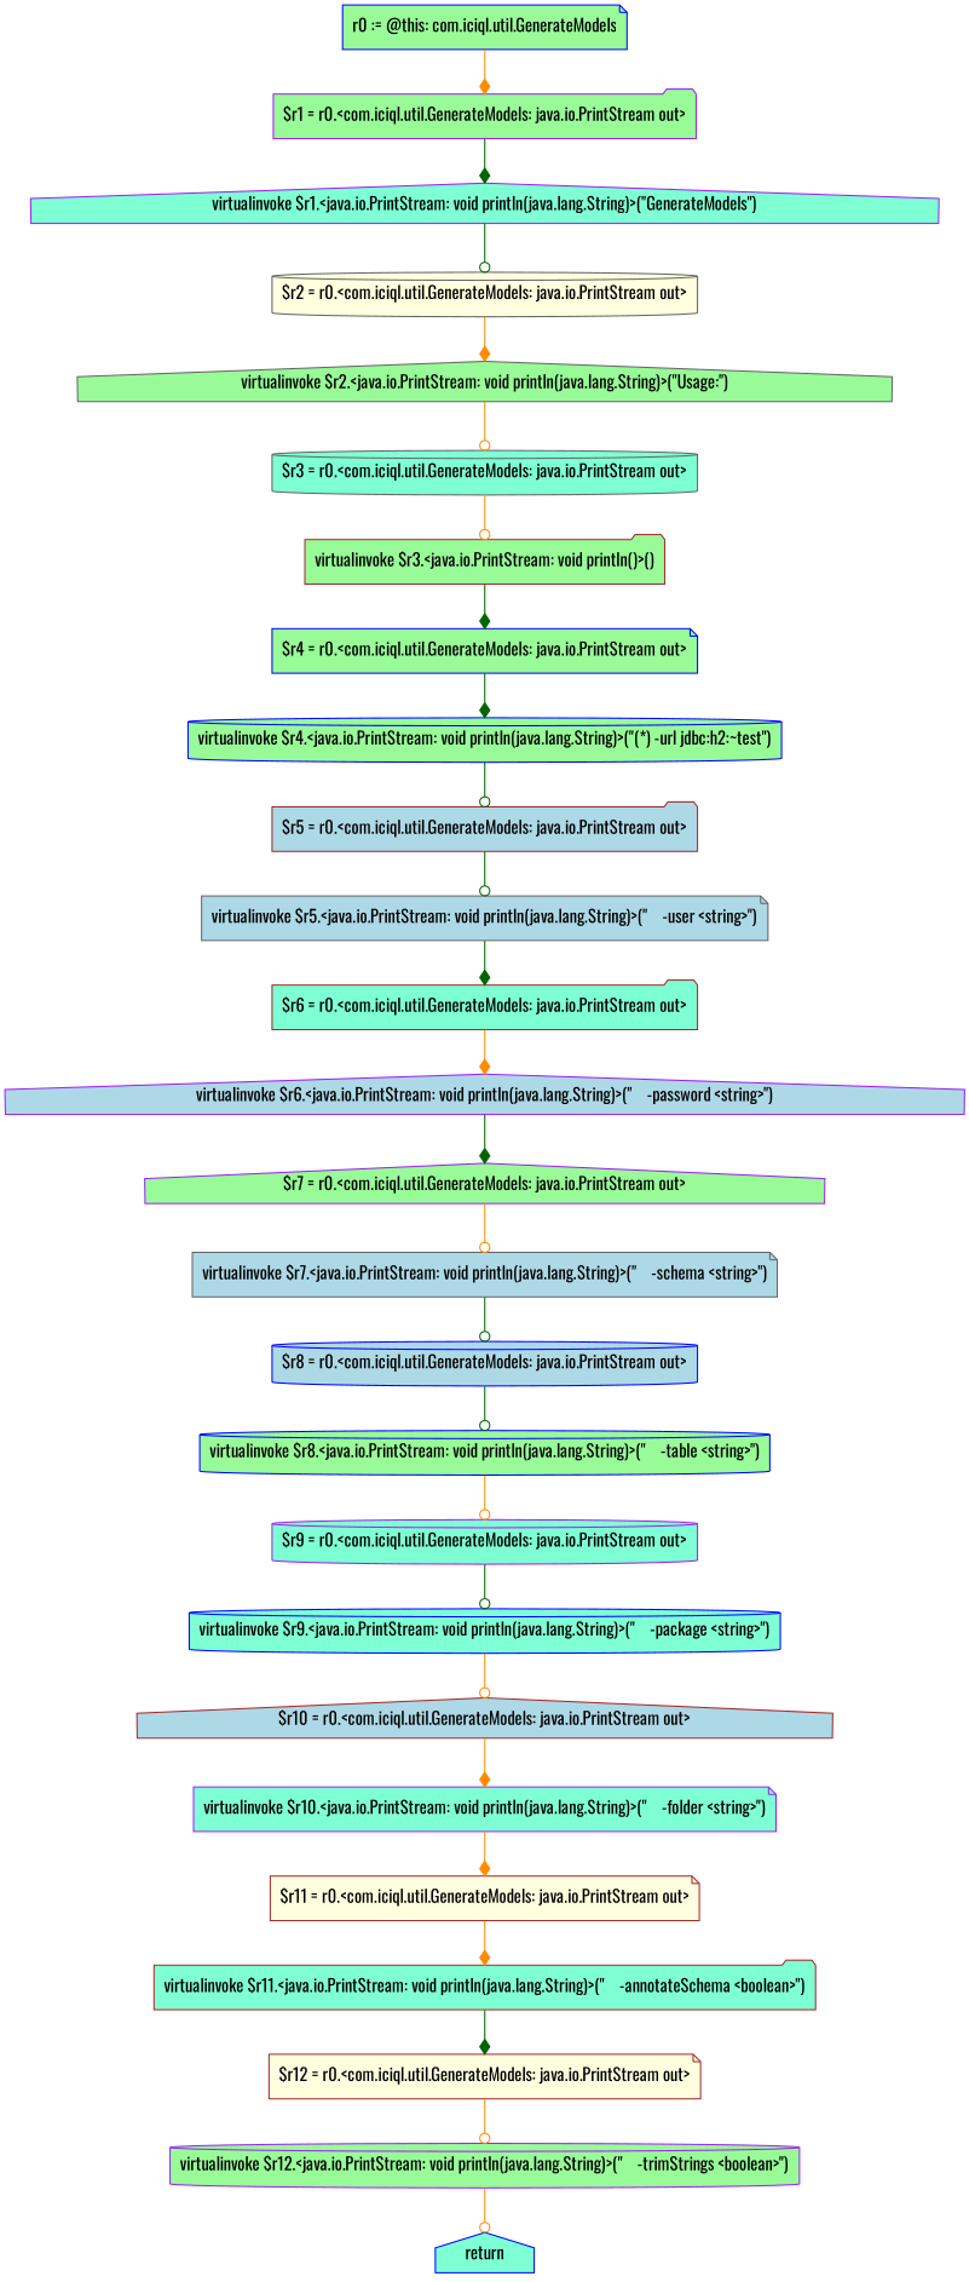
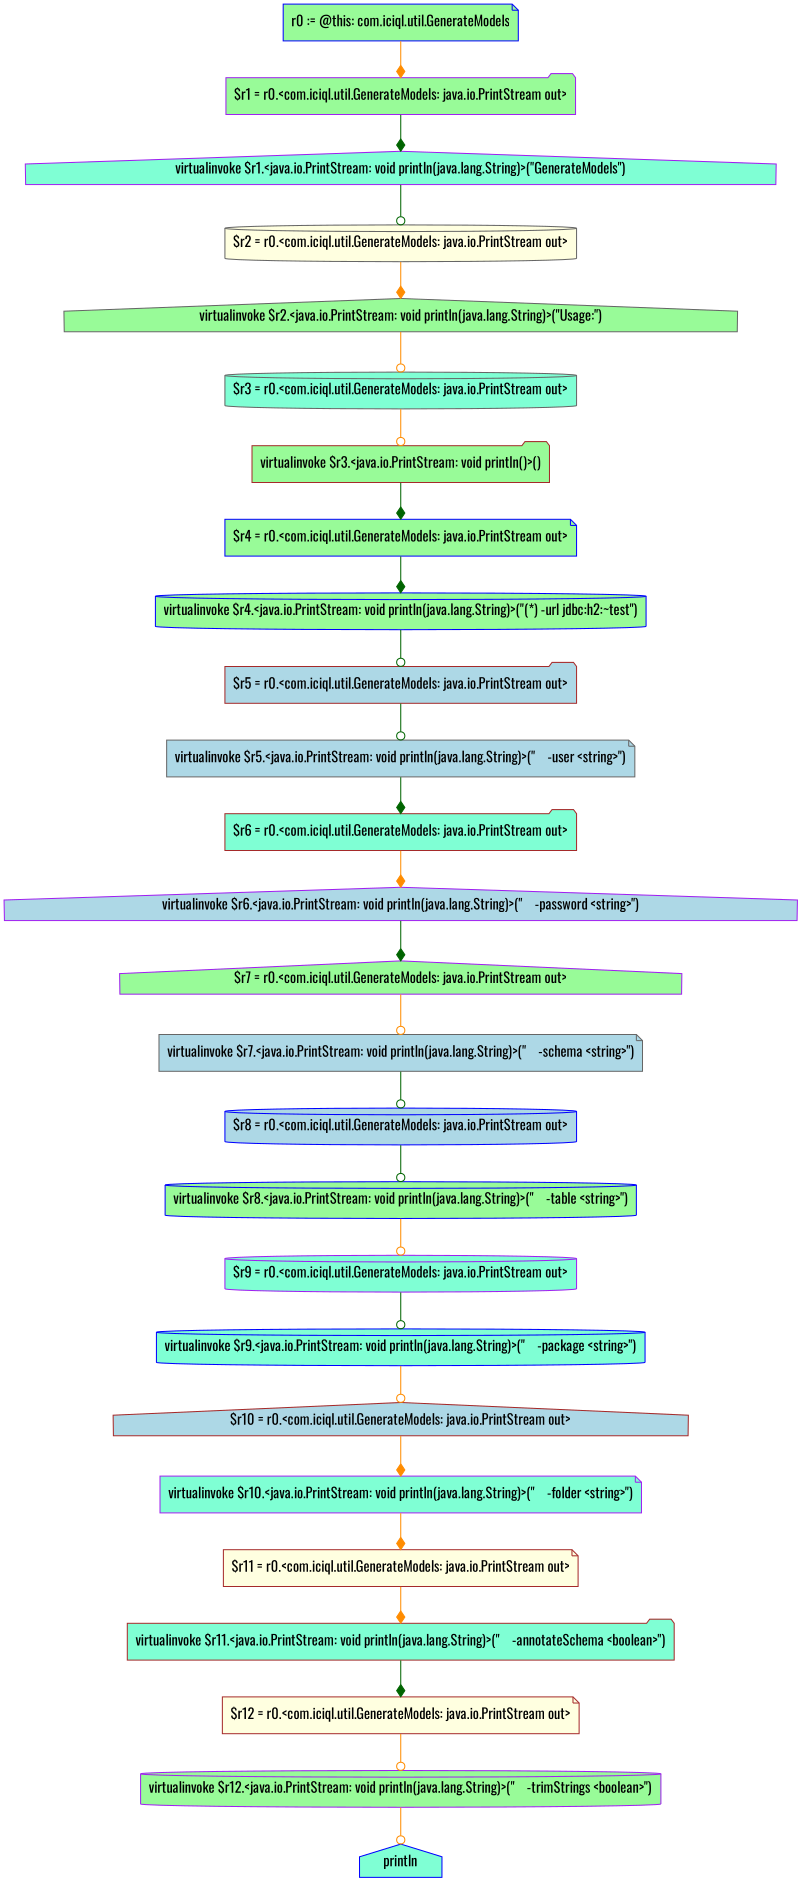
  digraph {
    fontname=Oswald
    node [style=filled fillcolor=palegreen color=blue shape=cylinder fontname=Oswald]
    edge [color=darkorange arrowhead=odot fontname=Oswald]
    "r0 := @this: com.iciql.util.GenerateModels" [shape=note]
    "$r1 = r0.<com.iciql.util.GenerateModels: java.io.PrintStream out>" [color=purple shape=folder]
    "virtualinvoke $r1.<java.io.PrintStream: void println(java.lang.String)>(\"GenerateModels\")" [fillcolor=aquamarine color=purple shape=house]
    "$r2 = r0.<com.iciql.util.GenerateModels: java.io.PrintStream out>" [fillcolor=lightyellow color=gray40]
    "virtualinvoke $r2.<java.io.PrintStream: void println(java.lang.String)>(\"Usage:\")" [color=gray40 shape=house]
    "$r3 = r0.<com.iciql.util.GenerateModels: java.io.PrintStream out>" [fillcolor=aquamarine color=gray40]
    "virtualinvoke $r3.<java.io.PrintStream: void println()>()" [color=brown shape=folder]
    "$r4 = r0.<com.iciql.util.GenerateModels: java.io.PrintStream out>" [shape=note]
    "virtualinvoke $r4.<java.io.PrintStream: void println(java.lang.String)>(\"(*) -url jdbc:h2:~test\")"
    "$r5 = r0.<com.iciql.util.GenerateModels: java.io.PrintStream out>" [fillcolor=lightblue color=brown shape=folder]
    "virtualinvoke $r5.<java.io.PrintStream: void println(java.lang.String)>(\"    -user <string>\")" [fillcolor=lightblue color=gray40 shape=note]
    "$r6 = r0.<com.iciql.util.GenerateModels: java.io.PrintStream out>" [fillcolor=aquamarine color=brown shape=folder]
    "virtualinvoke $r6.<java.io.PrintStream: void println(java.lang.String)>(\"    -password <string>\")" [fillcolor=lightblue color=purple shape=house]
    "$r7 = r0.<com.iciql.util.GenerateModels: java.io.PrintStream out>" [color=purple shape=house]
    "virtualinvoke $r7.<java.io.PrintStream: void println(java.lang.String)>(\"    -schema <string>\")" [fillcolor=lightblue color=gray40 shape=note]
    "$r8 = r0.<com.iciql.util.GenerateModels: java.io.PrintStream out>" [fillcolor=lightblue]
    "virtualinvoke $r8.<java.io.PrintStream: void println(java.lang.String)>(\"    -table <string>\")"
    "$r9 = r0.<com.iciql.util.GenerateModels: java.io.PrintStream out>" [fillcolor=aquamarine color=purple]
    "virtualinvoke $r9.<java.io.PrintStream: void println(java.lang.String)>(\"    -package <string>\")" [fillcolor=aquamarine]
    "$r10 = r0.<com.iciql.util.GenerateModels: java.io.PrintStream out>" [fillcolor=lightblue color=brown shape=house]
    "virtualinvoke $r10.<java.io.PrintStream: void println(java.lang.String)>(\"    -folder <string>\")" [fillcolor=aquamarine color=purple shape=note]
    "$r11 = r0.<com.iciql.util.GenerateModels: java.io.PrintStream out>" [fillcolor=lightyellow color=brown shape=note]
    "virtualinvoke $r11.<java.io.PrintStream: void println(java.lang.String)>(\"    -annotateSchema <boolean>\")" [fillcolor=aquamarine color=brown shape=folder]
    "$r12 = r0.<com.iciql.util.GenerateModels: java.io.PrintStream out>" [fillcolor=lightyellow color=brown shape=note]
    "virtualinvoke $r12.<java.io.PrintStream: void println(java.lang.String)>(\"    -trimStrings <boolean>\")" [color=purple]
-   return [fillcolor=aquamarine shape=house]
+   return [fillcolor=aquamarine shape=house label=println]
    "r0 := @this: com.iciql.util.GenerateModels" -> "$r1 = r0.<com.iciql.util.GenerateModels: java.io.PrintStream out>" [arrowhead=diamond]
    "$r1 = r0.<com.iciql.util.GenerateModels: java.io.PrintStream out>" -> "virtualinvoke $r1.<java.io.PrintStream: void println(java.lang.String)>(\"GenerateModels\")" [color=darkgreen arrowhead=diamond]
    "virtualinvoke $r1.<java.io.PrintStream: void println(java.lang.String)>(\"GenerateModels\")" -> "$r2 = r0.<com.iciql.util.GenerateModels: java.io.PrintStream out>" [color=darkgreen]
    "$r2 = r0.<com.iciql.util.GenerateModels: java.io.PrintStream out>" -> "virtualinvoke $r2.<java.io.PrintStream: void println(java.lang.String)>(\"Usage:\")" [arrowhead=diamond]
    "virtualinvoke $r2.<java.io.PrintStream: void println(java.lang.String)>(\"Usage:\")" -> "$r3 = r0.<com.iciql.util.GenerateModels: java.io.PrintStream out>"
    "$r3 = r0.<com.iciql.util.GenerateModels: java.io.PrintStream out>" -> "virtualinvoke $r3.<java.io.PrintStream: void println()>()"
    "virtualinvoke $r3.<java.io.PrintStream: void println()>()" -> "$r4 = r0.<com.iciql.util.GenerateModels: java.io.PrintStream out>" [color=darkgreen arrowhead=diamond]
    "$r4 = r0.<com.iciql.util.GenerateModels: java.io.PrintStream out>" -> "virtualinvoke $r4.<java.io.PrintStream: void println(java.lang.String)>(\"(*) -url jdbc:h2:~test\")" [color=darkgreen arrowhead=diamond]
    "virtualinvoke $r4.<java.io.PrintStream: void println(java.lang.String)>(\"(*) -url jdbc:h2:~test\")" -> "$r5 = r0.<com.iciql.util.GenerateModels: java.io.PrintStream out>" [color=darkgreen]
    "$r5 = r0.<com.iciql.util.GenerateModels: java.io.PrintStream out>" -> "virtualinvoke $r5.<java.io.PrintStream: void println(java.lang.String)>(\"    -user <string>\")" [color=darkgreen]
    "virtualinvoke $r5.<java.io.PrintStream: void println(java.lang.String)>(\"    -user <string>\")" -> "$r6 = r0.<com.iciql.util.GenerateModels: java.io.PrintStream out>" [color=darkgreen arrowhead=diamond]
    "$r6 = r0.<com.iciql.util.GenerateModels: java.io.PrintStream out>" -> "virtualinvoke $r6.<java.io.PrintStream: void println(java.lang.String)>(\"    -password <string>\")" [arrowhead=diamond]
    "virtualinvoke $r6.<java.io.PrintStream: void println(java.lang.String)>(\"    -password <string>\")" -> "$r7 = r0.<com.iciql.util.GenerateModels: java.io.PrintStream out>" [color=darkgreen arrowhead=diamond]
    "$r7 = r0.<com.iciql.util.GenerateModels: java.io.PrintStream out>" -> "virtualinvoke $r7.<java.io.PrintStream: void println(java.lang.String)>(\"    -schema <string>\")"
    "virtualinvoke $r7.<java.io.PrintStream: void println(java.lang.String)>(\"    -schema <string>\")" -> "$r8 = r0.<com.iciql.util.GenerateModels: java.io.PrintStream out>" [color=darkgreen]
    "$r8 = r0.<com.iciql.util.GenerateModels: java.io.PrintStream out>" -> "virtualinvoke $r8.<java.io.PrintStream: void println(java.lang.String)>(\"    -table <string>\")" [color=darkgreen]
    "virtualinvoke $r8.<java.io.PrintStream: void println(java.lang.String)>(\"    -table <string>\")" -> "$r9 = r0.<com.iciql.util.GenerateModels: java.io.PrintStream out>"
    "$r9 = r0.<com.iciql.util.GenerateModels: java.io.PrintStream out>" -> "virtualinvoke $r9.<java.io.PrintStream: void println(java.lang.String)>(\"    -package <string>\")" [color=darkgreen]
    "virtualinvoke $r9.<java.io.PrintStream: void println(java.lang.String)>(\"    -package <string>\")" -> "$r10 = r0.<com.iciql.util.GenerateModels: java.io.PrintStream out>"
    "$r10 = r0.<com.iciql.util.GenerateModels: java.io.PrintStream out>" -> "virtualinvoke $r10.<java.io.PrintStream: void println(java.lang.String)>(\"    -folder <string>\")" [arrowhead=diamond]
    "virtualinvoke $r10.<java.io.PrintStream: void println(java.lang.String)>(\"    -folder <string>\")" -> "$r11 = r0.<com.iciql.util.GenerateModels: java.io.PrintStream out>" [arrowhead=diamond]
    "$r11 = r0.<com.iciql.util.GenerateModels: java.io.PrintStream out>" -> "virtualinvoke $r11.<java.io.PrintStream: void println(java.lang.String)>(\"    -annotateSchema <boolean>\")" [arrowhead=diamond]
    "virtualinvoke $r11.<java.io.PrintStream: void println(java.lang.String)>(\"    -annotateSchema <boolean>\")" -> "$r12 = r0.<com.iciql.util.GenerateModels: java.io.PrintStream out>" [color=darkgreen arrowhead=diamond]
    "$r12 = r0.<com.iciql.util.GenerateModels: java.io.PrintStream out>" -> "virtualinvoke $r12.<java.io.PrintStream: void println(java.lang.String)>(\"    -trimStrings <boolean>\")"
    "virtualinvoke $r12.<java.io.PrintStream: void println(java.lang.String)>(\"    -trimStrings <boolean>\")" -> return
  }
